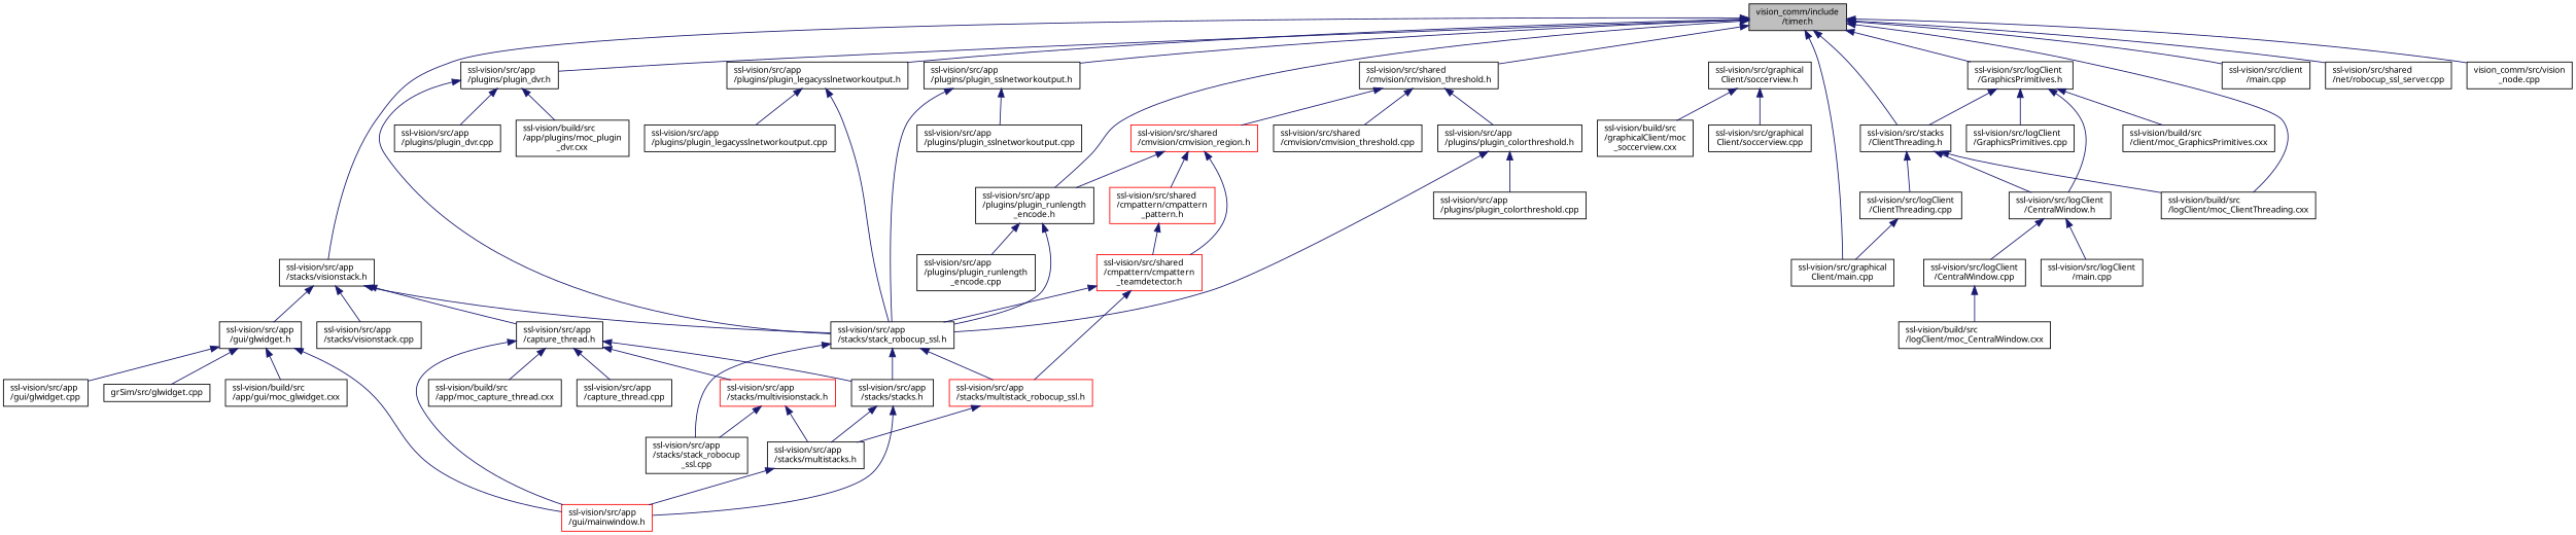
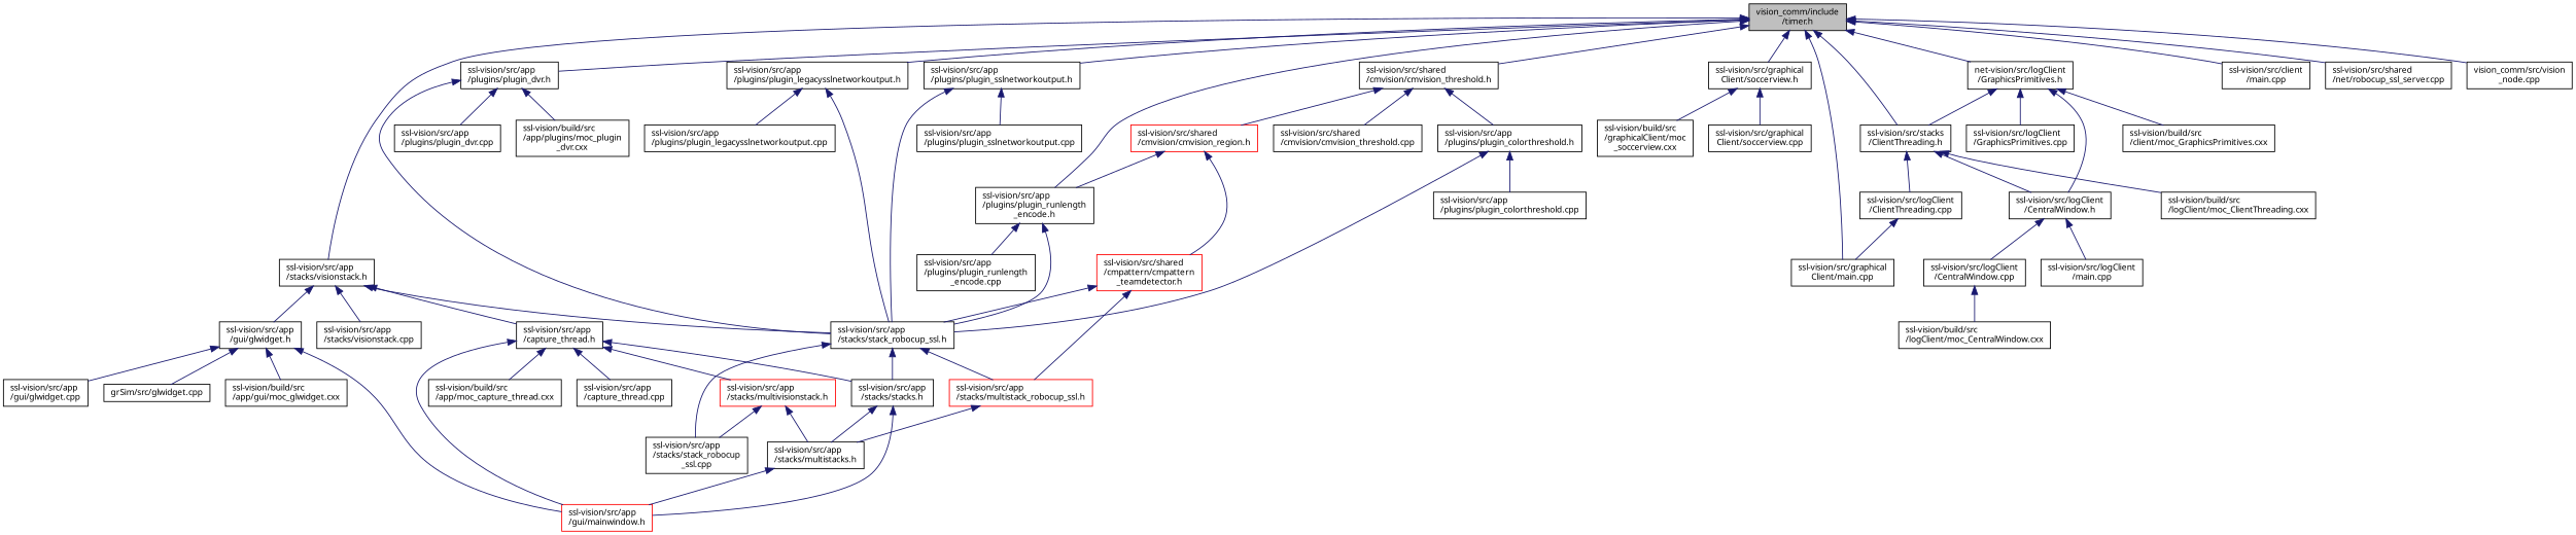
  digraph {
    fontname="Noto Sans"
    node [color=black fillcolor=white fontname="Noto Sans" fontsize=10 shape=record style=filled]
    edge [color=midnightblue dir=back fontname="Noto Sans" fontsize=10 labelfontname=Helvetica labelfontsize=10 style=solid]
    n1 [fillcolor=grey75 fontcolor=black height=0.2 label="vision_comm/include\l/timer.h" width=0.4]
    n2 [height=0.2 label="ssl-vision/src/app\l/plugins/plugin_dvr.h" width=0.4]
    n3 [height=0.2 label="ssl-vision/src/app\l/stacks/visionstack.h" width=0.4]
    n4 [height=0.2 label="ssl-vision/src/graphical\lClient/soccerview.h" width=0.4]
    n5 [height=0.2 label="ssl-vision/src/graphical\lClient/main.cpp" width=0.4]
-   n6 [height=0.2 label="ssl-vision/src/logClient\l/GraphicsPrimitives.h" width=0.4]
+   n6 [height=0.2 label="net-vision/src/logClient\l/GraphicsPrimitives.h" width=0.4]
    n7 [height=0.2 label="ssl-vision/src/stacks\l/ClientThreading.h" width=0.4]
    n8 [height=0.2 label="ssl-vision/src/app\l/plugins/plugin_legacysslnetworkoutput.h" width=0.4]
    n9 [height=0.2 label="ssl-vision/src/app\l/plugins/plugin_runlength\l_encode.h" width=0.4]
    n10 [height=0.2 label="ssl-vision/src/app\l/plugins/plugin_sslnetworkoutput.h" width=0.4]
    n11 [height=0.2 label="ssl-vision/src/client\l/main.cpp" width=0.4]
    n12 [height=0.2 label="ssl-vision/src/shared\l/cmvision/cmvision_threshold.h" width=0.4]
    n13 [height=0.2 label="ssl-vision/src/shared\l/net/robocup_ssl_server.cpp" width=0.4]
    n14 [height=0.2 label="vision_comm/src/vision\l_node.cpp" width=0.4]
    n15 [height=0.2 label="ssl-vision/build/src\l/app/plugins/moc_plugin\l_dvr.cxx" width=0.4]
    n16 [height=0.2 label="ssl-vision/src/app\l/stacks/stack_robocup_ssl.h" width=0.4]
    n17 [height=0.2 label="ssl-vision/src/app\l/plugins/plugin_dvr.cpp" width=0.4]
    n18 [height=0.2 label="ssl-vision/src/app\l/gui/glwidget.h" width=0.4]
    n19 [height=0.2 label="ssl-vision/src/app\l/capture_thread.h" width=0.4]
    n20 [height=0.2 label="ssl-vision/src/app\l/stacks/visionstack.cpp" width=0.4]
    n21 [height=0.2 label="ssl-vision/build/src\l/graphicalClient/moc\l_soccerview.cxx" width=0.4]
    n22 [height=0.2 label="ssl-vision/src/graphical\lClient/soccerview.cpp" width=0.4]
    n23 [height=0.2 label="ssl-vision/src/logClient\l/CentralWindow.h" width=0.4]
    n24 [height=0.2 label="ssl-vision/build/src\l/client/moc_GraphicsPrimitives.cxx" width=0.4]
    n25 [height=0.2 label="ssl-vision/src/logClient\l/GraphicsPrimitives.cpp" width=0.4]
    n26 [height=0.2 label="ssl-vision/build/src\l/logClient/moc_ClientThreading.cxx" width=0.4]
    n27 [height=0.2 label="ssl-vision/src/logClient\l/ClientThreading.cpp" width=0.4]
    n28 [height=0.2 label="ssl-vision/src/app\l/plugins/plugin_legacysslnetworkoutput.cpp" width=0.4]
    n29 [height=0.2 label="ssl-vision/src/app\l/plugins/plugin_runlength\l_encode.cpp" width=0.4]
    n30 [height=0.2 label="ssl-vision/src/app\l/plugins/plugin_sslnetworkoutput.cpp" width=0.4]
    n31 [height=0.2 label="ssl-vision/src/app\l/plugins/plugin_colorthreshold.h" width=0.4]
    n32 [color=red height=0.2 label="ssl-vision/src/shared\l/cmvision/cmvision_region.h" width=0.4]
    n33 [height=0.2 label="ssl-vision/src/shared\l/cmvision/cmvision_threshold.cpp" width=0.4]
    n34 [color=red height=0.2 label="ssl-vision/src/app\l/stacks/multistack_robocup_ssl.h" width=0.4]
    n35 [height=0.2 label="ssl-vision/src/app\l/stacks/stacks.h" width=0.4]
    n36 [height=0.2 label="ssl-vision/src/app\l/stacks/stack_robocup\l_ssl.cpp" width=0.4]
    n37 [height=0.2 label="ssl-vision/src/app\l/stacks/multistacks.h" width=0.4]
    n38 [color=red height=0.2 label="ssl-vision/src/app\l/gui/mainwindow.h" width=0.4]
    n39 [height=0.2 label="grSim/src/glwidget.cpp" width=0.4]
    n40 [height=0.2 label="ssl-vision/build/src\l/app/gui/moc_glwidget.cxx" width=0.4]
    n41 [height=0.2 label="ssl-vision/src/app\l/gui/glwidget.cpp" width=0.4]
    n42 [height=0.2 label="ssl-vision/build/src\l/app/moc_capture_thread.cxx" width=0.4]
    n43 [color=red height=0.2 label="ssl-vision/src/app\l/stacks/multivisionstack.h" width=0.4]
    n44 [height=0.2 label="ssl-vision/src/app\l/capture_thread.cpp" width=0.4]
    n45 [height=0.2 label="ssl-vision/src/logClient\l/CentralWindow.cpp" width=0.4]
    n46 [height=0.2 label="ssl-vision/src/logClient\l/main.cpp" width=0.4]
    n47 [height=0.2 label="ssl-vision/build/src\l/logClient/moc_CentralWindow.cxx" width=0.4]
    n48 [height=0.2 label="ssl-vision/src/app\l/plugins/plugin_colorthreshold.cpp" width=0.4]
-   n49 [color=red height=0.2 label="ssl-vision/src/shared\l/cmpattern/cmpattern\l_pattern.h" width=0.4]
    n50 [color=red height=0.2 label="ssl-vision/src/shared\l/cmpattern/cmpattern\l_teamdetector.h" width=0.4]
    n1 -> n2
    n1 -> n3
-   n1 -> n26
+   n1 -> n4
    n1 -> n5
    n1 -> n6
    n1 -> n7
    n1 -> n8
    n1 -> n9
    n1 -> n10
    n1 -> n11
    n1 -> n12
    n1 -> n13
    n1 -> n14
    n2 -> n15
    n2 -> n16
    n2 -> n17
    n3 -> n16
    n3 -> n18
    n3 -> n19
    n3 -> n20
    n4 -> n21
    n4 -> n22
    n6 -> n7
    n6 -> n23
    n6 -> n24
    n6 -> n25
    n7 -> n23
    n7 -> n26
    n7 -> n27
    n8 -> n16
    n8 -> n28
    n9 -> n16
    n9 -> n29
    n10 -> n16
    n10 -> n30
    n12 -> n31
    n12 -> n32
    n12 -> n33
    n16 -> n34
    n16 -> n35
    n16 -> n36
    n18 -> n38
    n18 -> n39
    n18 -> n40
    n18 -> n41
    n19 -> n35
    n19 -> n38
    n19 -> n42
    n19 -> n43
    n19 -> n44
    n23 -> n45
    n23 -> n46
    n27 -> n5
    n31 -> n16
    n31 -> n48
    n32 -> n9
-   n32 -> n49
    n32 -> n50
    n34 -> n37
    n35 -> n37
    n35 -> n38
    n37 -> n38
    n43 -> n36
    n43 -> n37
    n45 -> n47
-   n49 -> n50
    n50 -> n16
    n50 -> n34
  }
